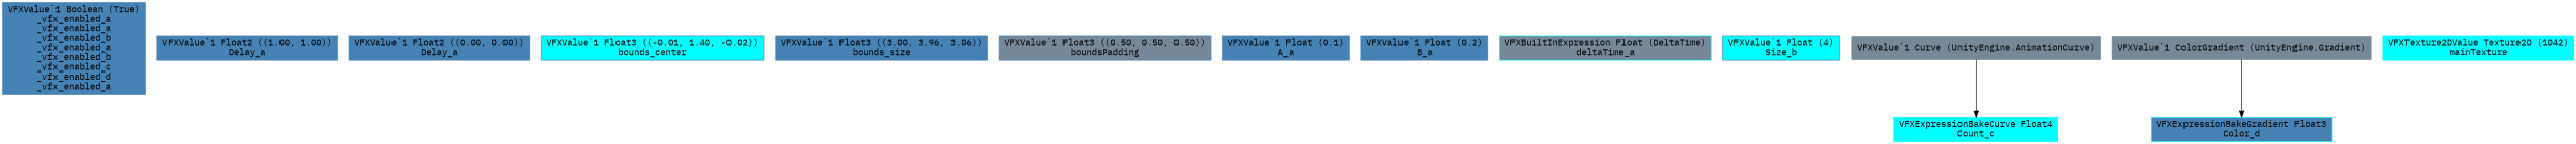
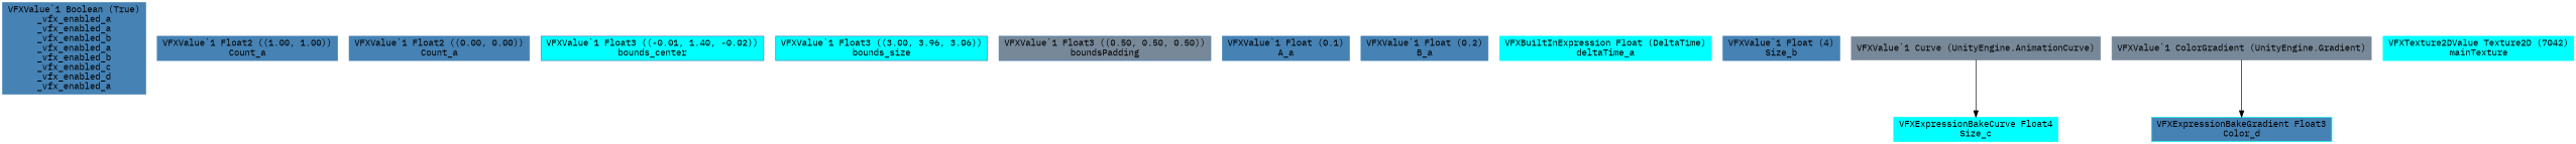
  digraph {
    fontname="IBM Plex Mono"
    node [color=steelblue fontname="IBM Plex Mono" shape=box style=filled]
    edge [fontname="IBM Plex Mono"]
    n1 [label="VFXValue`1 Boolean (True)\n_vfx_enabled_a\n_vfx_enabled_a\n_vfx_enabled_b\n_vfx_enabled_a\n_vfx_enabled_b\n_vfx_enabled_c\n_vfx_enabled_d\n_vfx_enabled_a"]
-   n2 [label="VFXValue`1 Float2 ((1.00, 1.00))\nDelay_a"]
-   n3 [label="VFXValue`1 Float2 ((0.00, 0.00))\nDelay_a"]
+   n2 [label="VFXValue`1 Float2 ((1.00, 1.00))\nCount_a"]
+   n3 [label="VFXValue`1 Float2 ((0.00, 0.00))\nCount_a"]
    n4 [fillcolor=cyan label="VFXValue`1 Float3 ((-0.01, 1.40, -0.02))\nbounds_center"]
-   n5 [label="VFXValue`1 Float3 ((3.00, 3.96, 3.06))\nbounds_size"]
+   n5 [label="VFXValue`1 Float3 ((3.00, 3.96, 3.06))\nbounds_size" fillcolor=cyan]
    n6 [fillcolor=lightslategray label="VFXValue`1 Float3 ((0.50, 0.50, 0.50))\nboundsPadding"]
    n7 [label="VFXValue`1 Float (0.1)\nA_a"]
    n8 [label="VFXValue`1 Float (0.2)\nB_a"]
-   n9 [color=cyan label="VFXBuiltInExpression Float (DeltaTime)\ndeltaTime_a" fillcolor=lightslategray]
-   n10 [label="VFXValue`1 Float (4)\nSize_b" fillcolor=cyan]
-   n11 [color=cyan label="VFXExpressionBakeCurve Float4\nCount_c"]
+   n9 [color=cyan label="VFXBuiltInExpression Float (DeltaTime)\ndeltaTime_a"]
+   n10 [label="VFXValue`1 Float (4)\nSize_b"]
+   n11 [color=cyan label="VFXExpressionBakeCurve Float4\nSize_c"]
    n12 [color=lightslategray label="VFXValue`1 Curve (UnityEngine.AnimationCurve)"]
    n13 [color=cyan fillcolor=steelblue label="VFXExpressionBakeGradient Float3\nColor_d"]
    n14 [color=lightslategray label="VFXValue`1 ColorGradient (UnityEngine.Gradient)"]
-   n15 [color=cyan label="VFXTexture2DValue Texture2D (1042)\nmainTexture"]
+   n15 [color=cyan label="VFXTexture2DValue Texture2D (7042)\nmainTexture"]
    n12 -> n11
    n14 -> n13
  }
